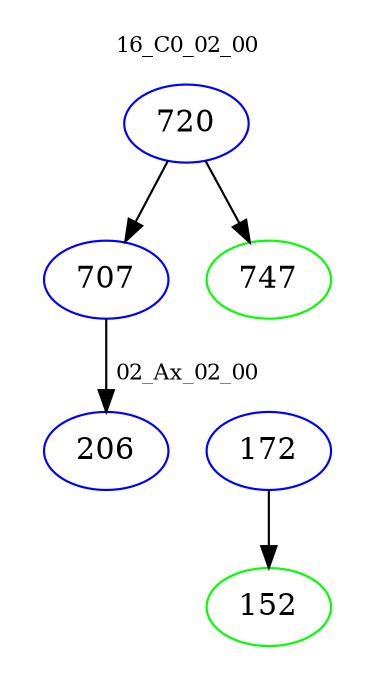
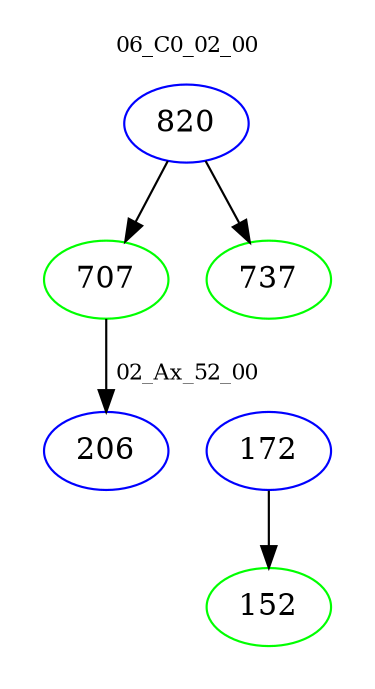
  digraph {
    node [color=blue]
    edge [color=black]
    n1 [label=172]
    n2 [color=green label=152]
    n3 [label=206]
-   n4 [label=720]
-   n5 [label=707]
-   n6 [color=green label=747]
+   n4 [label=820]
+   n5 [color=green label=707]
+   n6 [color=green label=737]
    subgraph cluster_1 {
      color=white
      fontsize=10
-     label="02_Ax_02_00"
+     label="02_Ax_52_00"
      n1
      n2
      n3
    }
    subgraph cluster_2 {
      color=white
      fontsize=10
-     label="16_C0_02_00"
+     label="06_C0_02_00"
      n4
      n5
      n6
    }
    n1 -> n2
    n4 -> n5
    n4 -> n6
    n5 -> n3
  }
